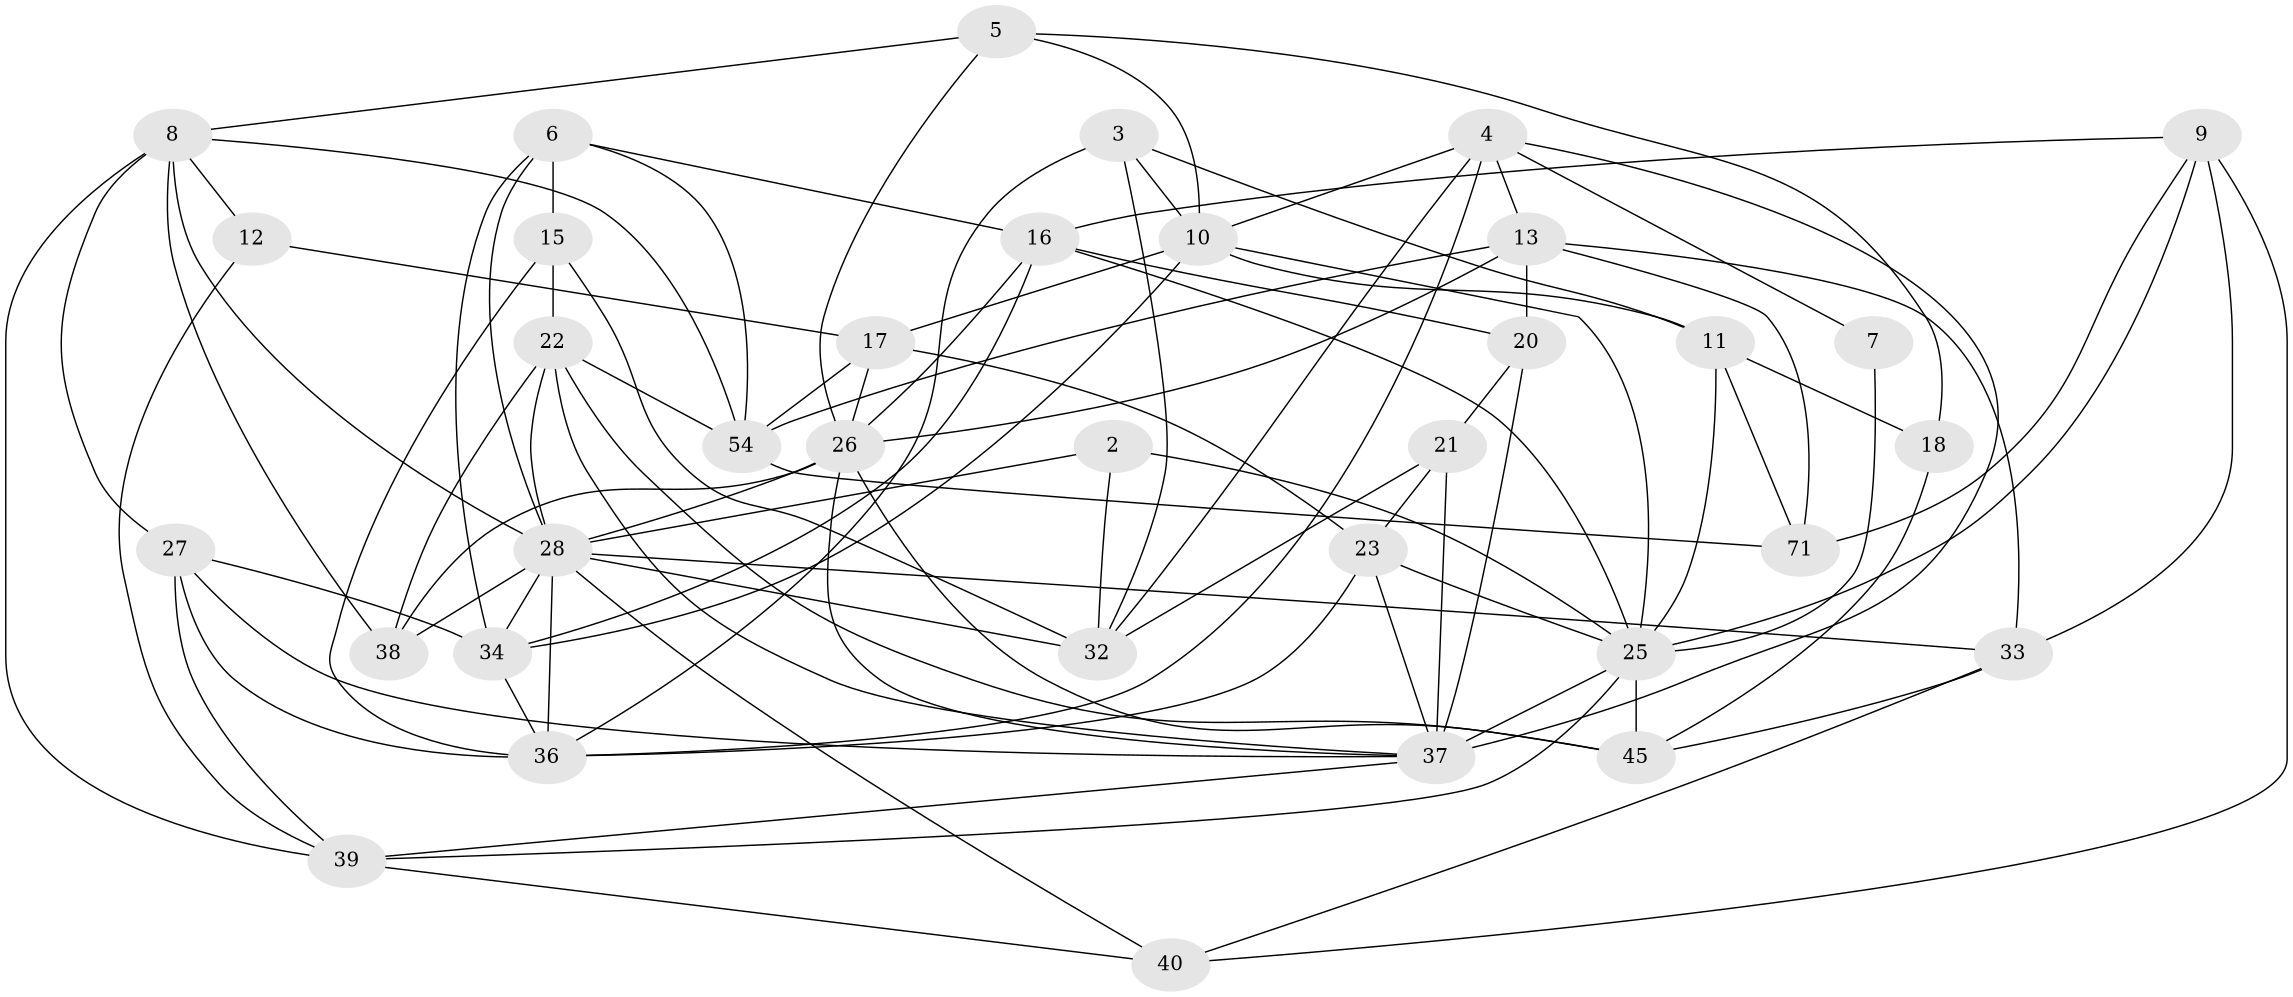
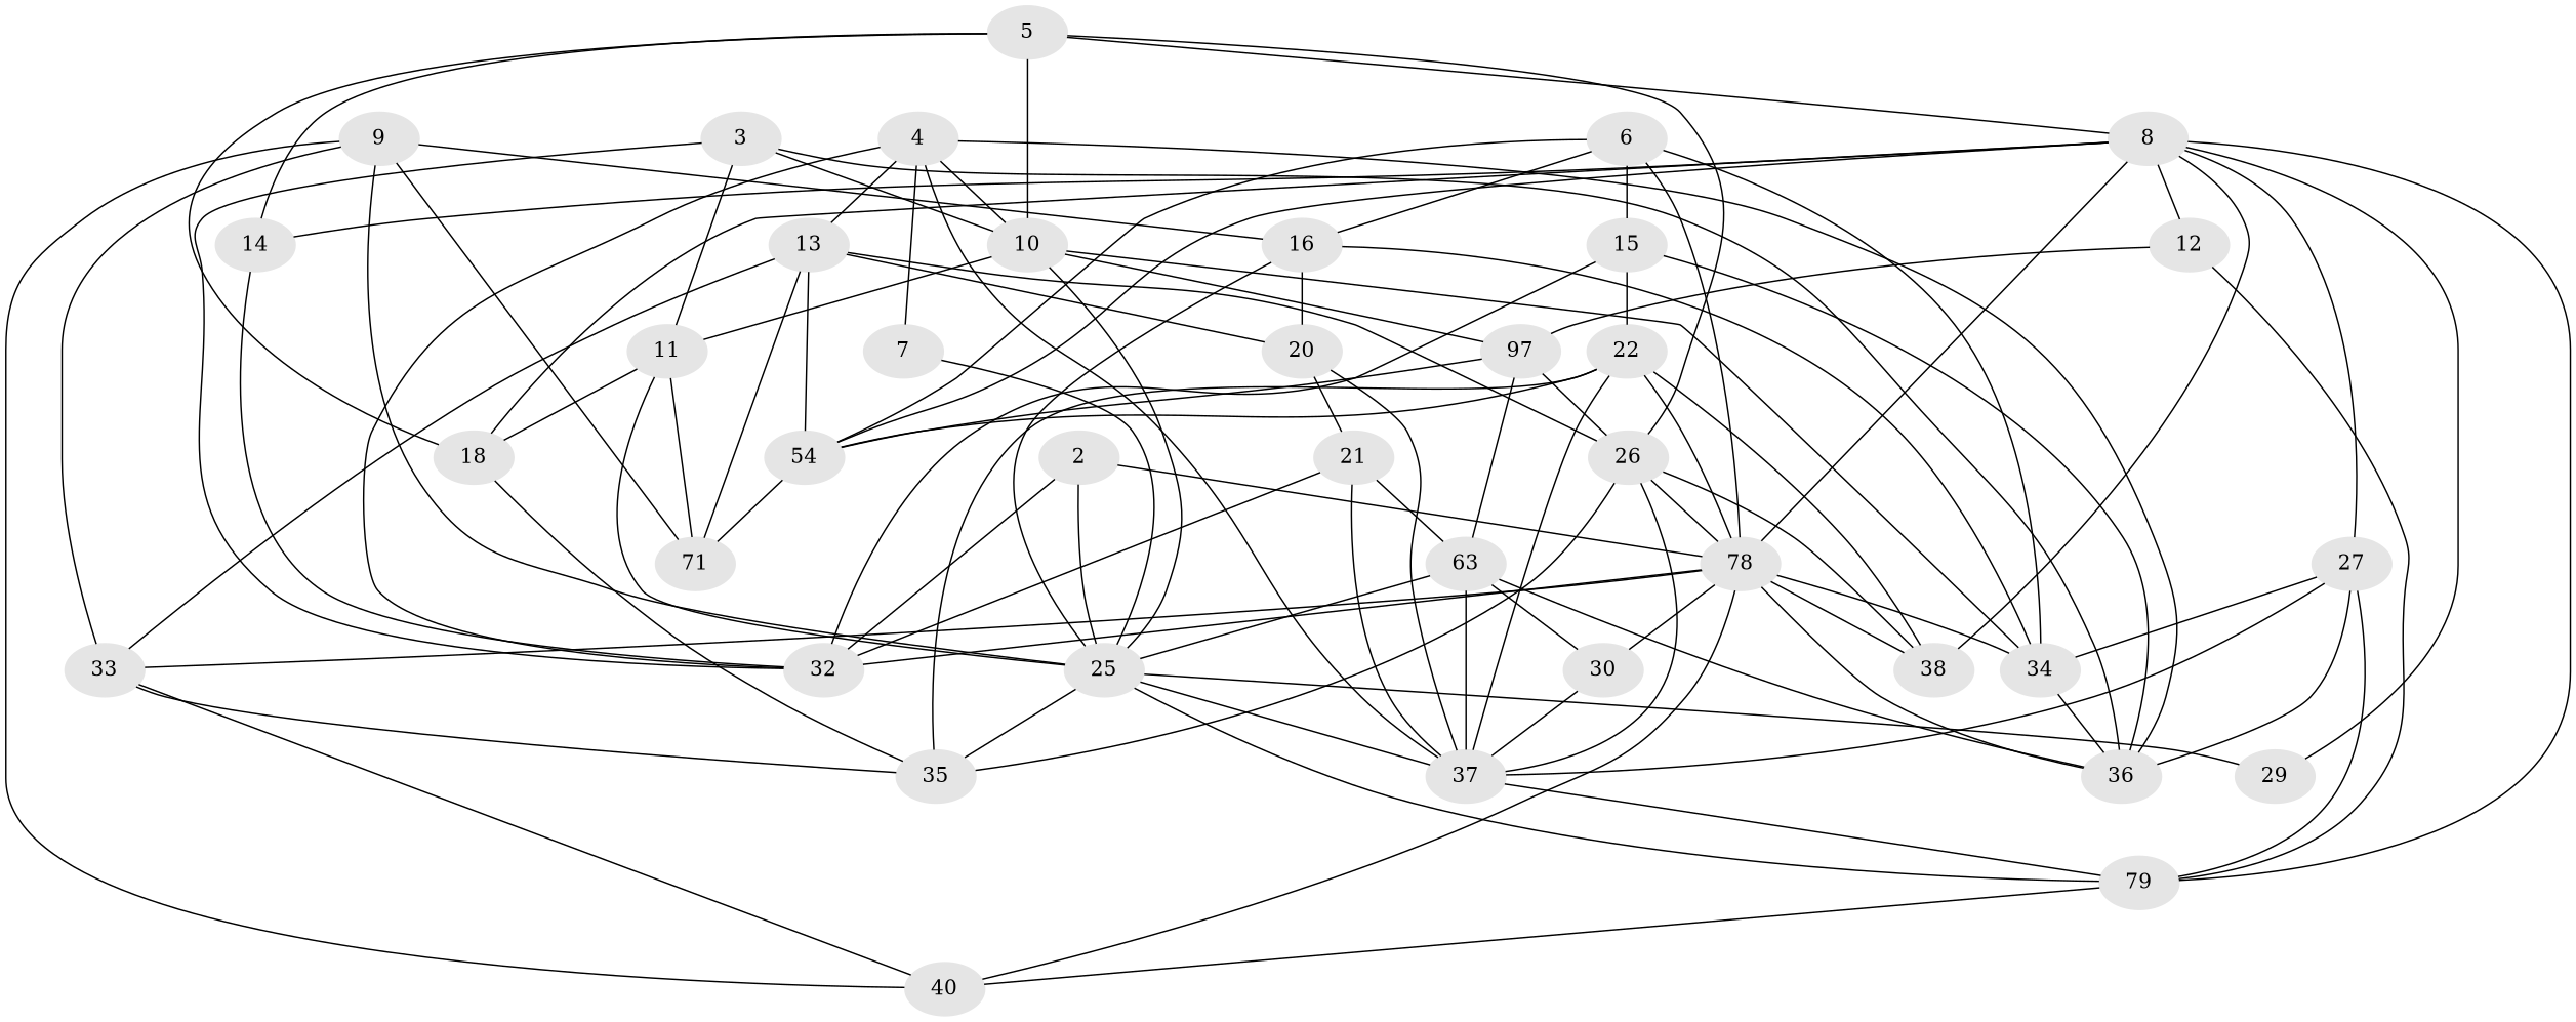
  graph {
    node [color=gray90 style=filled]
    edge [weight=1.0]
    2
    32
    25
-   28
+   28 [label=78]
    37
-   39
-   35 [label=45]
+   29
+   39 [label=79]
+   35
    40
    36
    34
    38
    33
+   30
    3
    10
    11
-   17
+   17 [label=97]
    18
    n20 [label=71]
    4
    7
    13
    26
    n25 [label=54]
    20
    5
    8
+   14
    12
    27
    6
    15
    16
    22
    9
-   23
+   23 [label=63]
    21
    2 -- 32
    2 -- 25
    2 -- 28
    25 -- 37
+   25 -- 29
    25 -- 39
    25 -- 35
    28 -- 32
    28 -- 40
    28 -- 36
    28 -- 34
    28 -- 38
    28 -- 33 [weight=2.0]
+   28 -- 30
    37 -- 39
    39 -- 40
    34 -- 36
    33 -- 35
    33 -- 40
+   30 -- 37
    3 -- 32
    3 -- 36
    3 -- 10
    3 -- 11
    10 -- 25
    10 -- 34
    10 -- 11
    10 -- 17
    11 -- 25
    11 -- 18
    11 -- n20
    17 -- 26
    17 -- n25
    17 -- 23
    18 -- 35
    4 -- 32
    4 -- 37
    4 -- 36
    4 -- 10
    4 -- 7
    4 -- 13
    7 -- 25
    13 -- 33
    13 -- n20
    13 -- 26
    13 -- n25
    13 -- 20
    26 -- 28
    26 -- 37
    26 -- 35
    26 -- 38
    n25 -- n20
    20 -- 37
    20 -- 21
    5 -- 10
    5 -- 18
    5 -- 26
    5 -- 8
+   5 -- 14
    8 -- 28
+   8 -- 29
    8 -- 39
    8 -- 38
+   8 -- 18
    8 -- n25
+   8 -- 14
    8 -- 12
    8 -- 27
+   14 -- 32
    12 -- 39
    12 -- 17
    27 -- 37
    27 -- 39
    27 -- 36
    27 -- 34
    6 -- 28
    6 -- 34
    6 -- n25
    6 -- 15
    6 -- 16
    15 -- 32
    15 -- 36
    15 -- 22
    16 -- 25
    16 -- 34
-   16 -- 26
    16 -- 20
    22 -- 28
    22 -- 37
    22 -- 35
    22 -- 38
    22 -- n25
    9 -- 25
    9 -- 40
    9 -- 33 [weight=2.0]
    9 -- n20
    9 -- 16
    23 -- 25
    23 -- 37
    23 -- 36
+   23 -- 30
    21 -- 32
    21 -- 37 [weight=2.0]
    21 -- 23
  }
